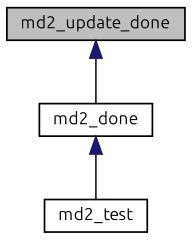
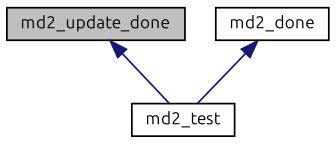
  digraph {
    fontname=Ubuntu
    rankdir=TB
    node [color=black fillcolor=white fontname=Ubuntu fontsize=10 shape=record style=filled]
    edge [color=midnightblue dir=back fontname=Ubuntu fontsize=10 labelfontname=Helvetica labelfontsize=10 style=solid]
    n1 [fillcolor=grey75 fontcolor=black height=0.2 label=md2_update_done width=0.4]
    n2 [height=0.2 label=md2_done width=0.4]
    n3 [height=0.2 label=md2_test width=0.4]
-   n1 -> n2
+   n1 -> n3
    n2 -> n3
  }
